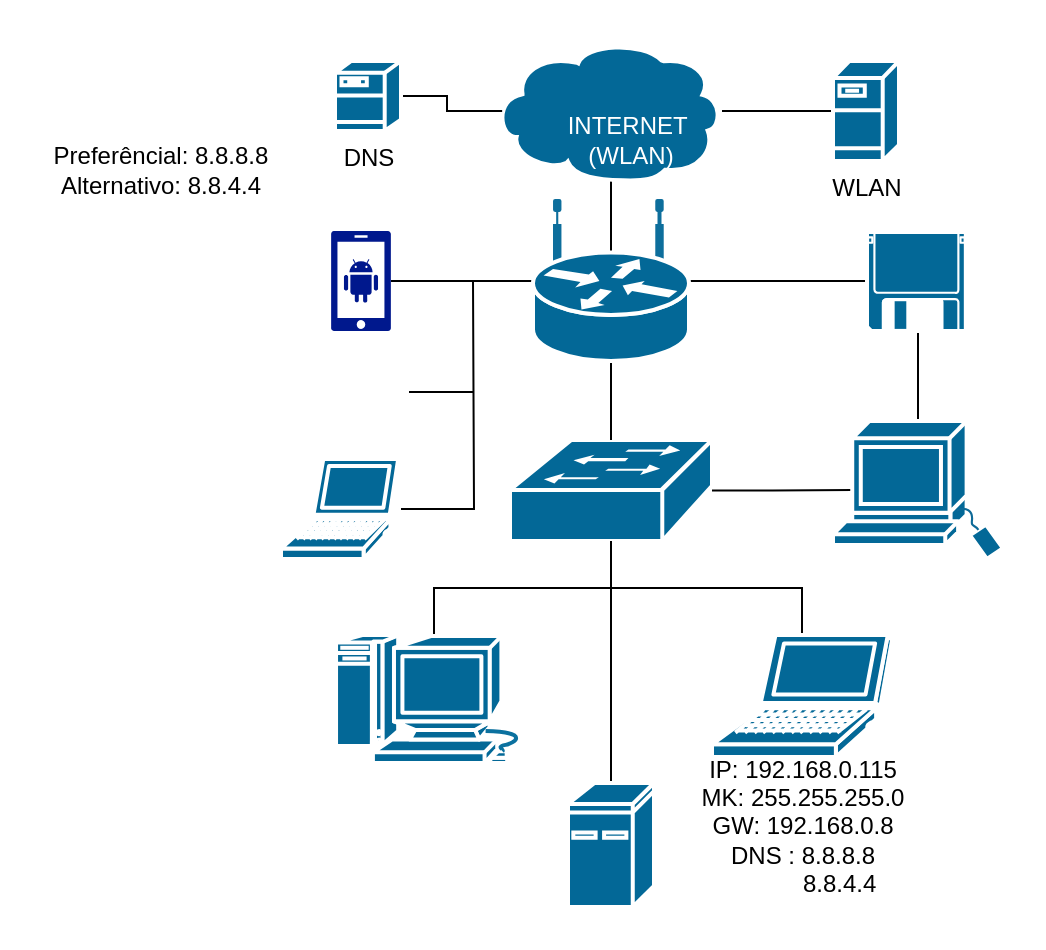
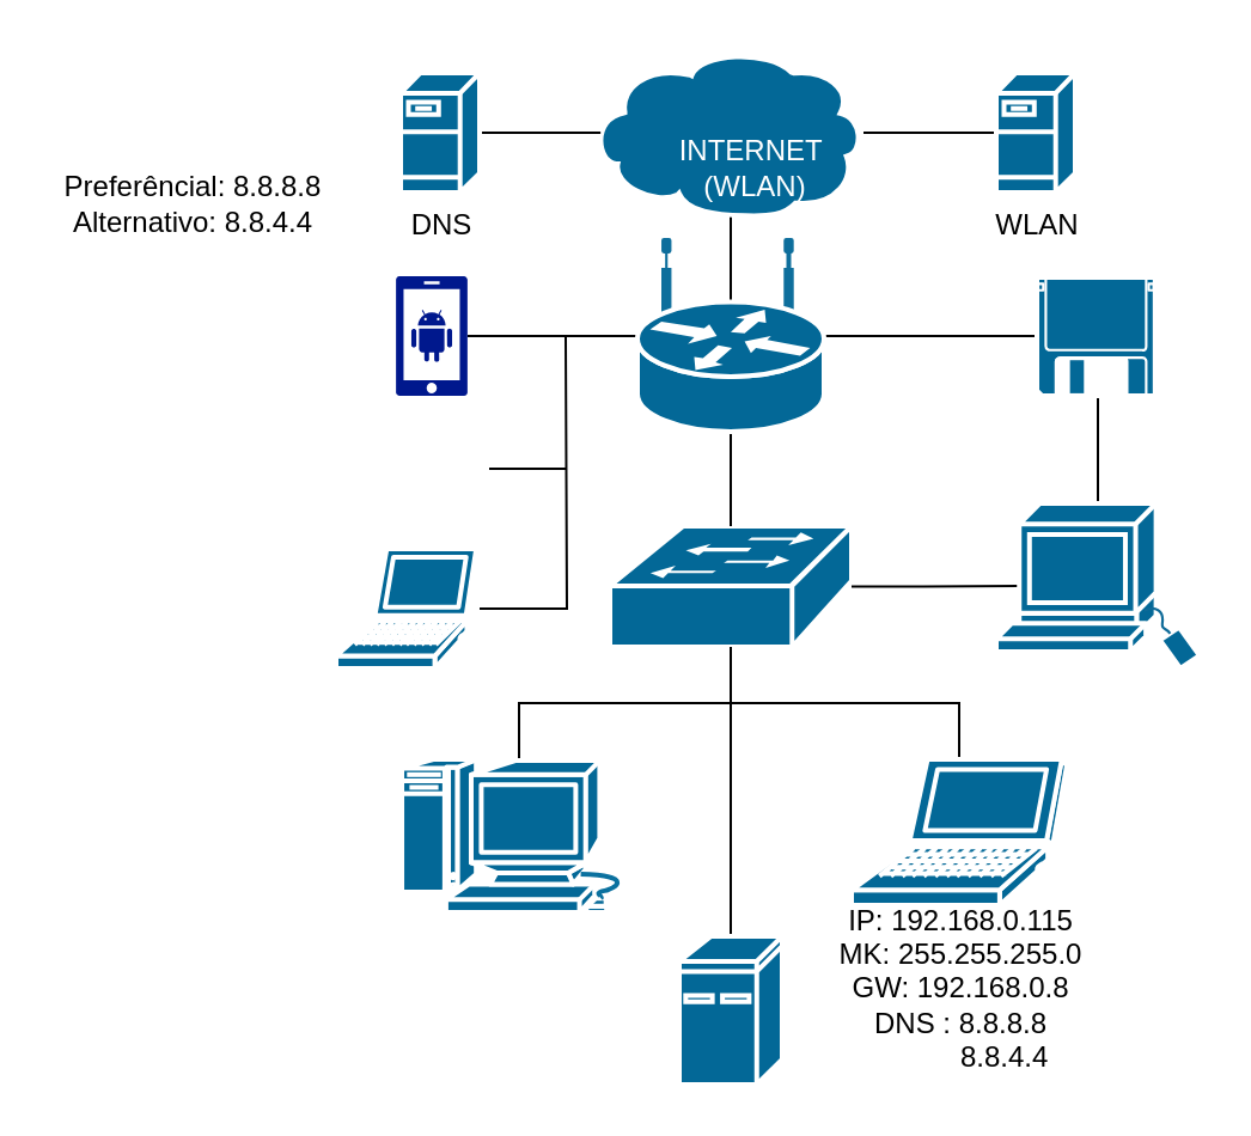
  <mxCell id="0" />
  <mxCell id="1" parent="0" />
  <mxCell id="2" style="edgeStyle=orthogonalEdgeStyle;rounded=0;orthogonalLoop=1;jettySize=auto;html=1;endArrow=none;endFill=0;" parent="1" source="5" target="16" edge="1"><mxGeometry relative="1" as="geometry" /></mxCell>
  <mxCell id="3" style="edgeStyle=orthogonalEdgeStyle;rounded=0;orthogonalLoop=1;jettySize=auto;html=1;endArrow=none;endFill=0;" parent="1" source="5" target="17" edge="1"><mxGeometry relative="1" as="geometry" /></mxCell>
  <mxCell id="4" style="edgeStyle=orthogonalEdgeStyle;rounded=0;orthogonalLoop=1;jettySize=auto;html=1;endArrow=none;endFill=0;entryX=0.115;entryY=0.5;entryDx=0;entryDy=0;entryPerimeter=0;" parent="1" source="5" target="13" edge="1"><mxGeometry relative="1" as="geometry" /></mxCell>
  <mxCell id="5" value="" style="shape=mxgraph.cisco.switches.workgroup_switch;html=1;pointerEvents=1;dashed=0;fillColor=#036897;strokeColor=#ffffff;strokeWidth=2;verticalLabelPosition=bottom;verticalAlign=top;align=center;outlineConnect=0;" parent="1" vertex="1"><mxGeometry x="254.5" y="219.5" width="101" height="50.5" as="geometry" /></mxCell>
  <mxCell id="6" style="edgeStyle=orthogonalEdgeStyle;rounded=0;orthogonalLoop=1;jettySize=auto;html=1;exitX=0.5;exitY=1;exitDx=0;exitDy=0;exitPerimeter=0;endArrow=none;endFill=0;" parent="1" source="10" target="5" edge="1"><mxGeometry relative="1" as="geometry" /></mxCell>
  <mxCell id="7" style="edgeStyle=orthogonalEdgeStyle;rounded=0;orthogonalLoop=1;jettySize=auto;html=1;entryX=0;entryY=0.5;entryDx=0;entryDy=0;entryPerimeter=0;endArrow=none;endFill=0;" parent="1" source="10" target="12" edge="1"><mxGeometry relative="1" as="geometry" /></mxCell>
  <mxCell id="8" style="edgeStyle=orthogonalEdgeStyle;rounded=0;orthogonalLoop=1;jettySize=auto;html=1;exitX=0.5;exitY=0.32;exitDx=0;exitDy=0;exitPerimeter=0;endArrow=none;endFill=0;" edge="1" parent="1" source="10" target="25"><mxGeometry relative="1" as="geometry" /></mxCell>
  <mxCell id="9" style="edgeStyle=orthogonalEdgeStyle;rounded=0;orthogonalLoop=1;jettySize=auto;html=1;endArrow=none;endFill=0;fontColor=#FFFFFF;" edge="1" parent="1" source="10"><mxGeometry relative="1" as="geometry"><mxPoint x="236" y="140" as="targetPoint" /></mxGeometry></mxCell>
  <mxCell id="10" value="" style="shape=mxgraph.cisco.routers.wireless_router;html=1;pointerEvents=1;dashed=0;fillColor=#036897;strokeColor=#ffffff;strokeWidth=2;verticalLabelPosition=bottom;verticalAlign=top;align=center;outlineConnect=0;" parent="1" vertex="1"><mxGeometry x="266" y="100" width="78" height="80" as="geometry" /></mxCell>
  <mxCell id="11" style="edgeStyle=orthogonalEdgeStyle;rounded=0;orthogonalLoop=1;jettySize=auto;html=1;entryX=0.5;entryY=0;entryDx=0;entryDy=0;entryPerimeter=0;endArrow=none;endFill=0;" parent="1" source="12" target="13" edge="1"><mxGeometry relative="1" as="geometry" /></mxCell>
  <mxCell id="12" value="" style="shape=mxgraph.cisco.storage.diskette;html=1;pointerEvents=1;dashed=0;fillColor=#036897;strokeColor=#ffffff;strokeWidth=2;verticalLabelPosition=bottom;verticalAlign=top;align=center;outlineConnect=0;" parent="1" vertex="1"><mxGeometry x="433" y="115" width="51" height="50" as="geometry" /></mxCell>
  <mxCell id="13" value="" style="shape=mxgraph.cisco.computers_and_peripherals.sun_workstation;html=1;pointerEvents=1;dashed=0;fillColor=#036897;strokeColor=#ffffff;strokeWidth=2;verticalLabelPosition=bottom;verticalAlign=top;align=center;outlineConnect=0;" parent="1" vertex="1"><mxGeometry x="416" y="210" width="85" height="69" as="geometry" /></mxCell>
  <mxCell id="14" style="edgeStyle=orthogonalEdgeStyle;rounded=0;orthogonalLoop=1;jettySize=auto;html=1;endArrow=none;endFill=0;" parent="1" source="15" target="5" edge="1"><mxGeometry relative="1" as="geometry"><mxPoint x="266" y="297" as="targetPoint" /></mxGeometry></mxCell>
  <mxCell id="15" value="" style="shape=mxgraph.cisco.computers_and_peripherals.macintosh;html=1;pointerEvents=1;dashed=0;fillColor=#036897;strokeColor=#ffffff;strokeWidth=2;verticalLabelPosition=bottom;verticalAlign=top;align=center;outlineConnect=0;" parent="1" vertex="1"><mxGeometry x="167" y="317" width="99" height="64" as="geometry" /></mxCell>
  <mxCell id="16" value="" style="shape=mxgraph.cisco.computers_and_peripherals.laptop;html=1;pointerEvents=1;dashed=0;fillColor=#036897;strokeColor=#ffffff;strokeWidth=2;verticalLabelPosition=bottom;verticalAlign=top;align=center;outlineConnect=0;" parent="1" vertex="1"><mxGeometry x="355.5" y="317" width="90" height="61" as="geometry" /></mxCell>
  <mxCell id="17" value="" style="shape=mxgraph.cisco.computers_and_peripherals.ibm_mini_as400;html=1;pointerEvents=1;dashed=0;fillColor=#036897;strokeColor=#ffffff;strokeWidth=2;verticalLabelPosition=bottom;verticalAlign=top;align=center;outlineConnect=0;" parent="1" vertex="1"><mxGeometry x="283.5" y="391" width="43" height="62" as="geometry" /></mxCell>
  <mxCell id="18" style="edgeStyle=orthogonalEdgeStyle;rounded=0;orthogonalLoop=1;jettySize=auto;html=1;endArrow=none;endFill=0;fontColor=#FFFFFF;" edge="1" parent="1" source="19"><mxGeometry relative="1" as="geometry"><mxPoint x="236" y="140" as="targetPoint" /></mxGeometry></mxCell>
  <mxCell id="19" value="" style="aspect=fixed;pointerEvents=1;shadow=0;dashed=0;html=1;strokeColor=none;labelPosition=center;verticalLabelPosition=bottom;verticalAlign=top;align=center;fillColor=#00188D;shape=mxgraph.mscae.enterprise.android_phone" parent="1" vertex="1"><mxGeometry x="165" y="115" width="30" height="50" as="geometry" /></mxCell>
  <mxCell id="20" style="edgeStyle=orthogonalEdgeStyle;rounded=0;orthogonalLoop=1;jettySize=auto;html=1;endArrow=none;endFill=0;fontColor=#FFFFFF;" edge="1" parent="1" source="21"><mxGeometry relative="1" as="geometry"><mxPoint x="236" y="195.5" as="targetPoint" /></mxGeometry></mxCell>
  <mxCell id="21" value="" style="shape=image;html=1;verticalAlign=top;verticalLabelPosition=bottom;labelBackgroundColor=#ffffff;imageAspect=0;aspect=fixed;image=https://cdn4.iconfinder.com/data/icons/social-media-logos-6/512/5-xbox-128.png" parent="1" vertex="1"><mxGeometry x="156" y="171.5" width="48" height="48" as="geometry" /></mxCell>
  <mxCell id="22" style="edgeStyle=orthogonalEdgeStyle;rounded=0;orthogonalLoop=1;jettySize=auto;html=1;endArrow=none;endFill=0;fontColor=#FFFFFF;" edge="1" parent="1" source="23"><mxGeometry relative="1" as="geometry"><mxPoint x="236" y="140" as="targetPoint" /></mxGeometry></mxCell>
  <mxCell id="23" value="" style="shape=mxgraph.cisco.computers_and_peripherals.laptop;html=1;pointerEvents=1;dashed=0;fillColor=#036897;strokeColor=#ffffff;strokeWidth=2;verticalLabelPosition=bottom;verticalAlign=top;align=center;outlineConnect=0;" parent="1" vertex="1"><mxGeometry x="140" y="229" width="60" height="50" as="geometry" /></mxCell>
  <mxCell id="24" style="edgeStyle=orthogonalEdgeStyle;rounded=0;orthogonalLoop=1;jettySize=auto;html=1;endArrow=none;endFill=0;" edge="1" parent="1" source="25" target="29"><mxGeometry relative="1" as="geometry" /></mxCell>
  <mxCell id="25" value="" style="shape=mxgraph.cisco.storage.cloud;html=1;pointerEvents=1;dashed=0;fillColor=#036897;strokeColor=#ffffff;strokeWidth=2;verticalLabelPosition=bottom;verticalAlign=top;align=center;outlineConnect=0;" vertex="1" parent="1"><mxGeometry x="246" y="20" width="114.5" height="70" as="geometry" /></mxCell>
  <mxCell id="26" value="IP: 192.168.0.115&lt;br&gt;MK: 255.255.255.0&lt;br&gt;GW: 192.168.0.8&lt;br&gt;DNS : 8.8.8.8&lt;br&gt;&amp;nbsp; &amp;nbsp; &amp;nbsp; &amp;nbsp; &amp;nbsp; &amp;nbsp;8.8.4.4" style="text;html=1;align=center;verticalAlign=middle;resizable=0;points=[];autosize=1;" vertex="1" parent="1"><mxGeometry x="340.5" y="373" width="120" height="80" as="geometry" /></mxCell>
  <mxCell id="27" style="edgeStyle=orthogonalEdgeStyle;rounded=0;orthogonalLoop=1;jettySize=auto;html=1;entryX=0.04;entryY=0.5;entryDx=0;entryDy=0;entryPerimeter=0;endArrow=none;endFill=0;" edge="1" parent="1" source="28" target="25"><mxGeometry relative="1" as="geometry" /></mxCell>
- <mxCell id="28" value="DNS" style="shape=mxgraph.cisco.servers.fileserver;html=1;pointerEvents=1;dashed=0;fillColor=#036897;strokeColor=#ffffff;strokeWidth=2;verticalLabelPosition=bottom;verticalAlign=top;align=center;outlineConnect=0;" vertex="1" parent="1"><mxGeometry x="167" y="30" width="33" height="35" as="geometry" /></mxCell>
+ <mxCell id="28" value="DNS" style="shape=mxgraph.cisco.servers.fileserver;html=1;pointerEvents=1;dashed=0;fillColor=#036897;strokeColor=#ffffff;strokeWidth=2;verticalLabelPosition=bottom;verticalAlign=top;align=center;outlineConnect=0;" vertex="1" parent="1"><mxGeometry x="167" y="30" width="33" height="50" as="geometry" /></mxCell>
  <mxCell id="29" value="WLAN" style="shape=mxgraph.cisco.servers.fileserver;html=1;pointerEvents=1;dashed=0;fillColor=#036897;strokeColor=#ffffff;strokeWidth=2;verticalLabelPosition=bottom;verticalAlign=top;align=center;outlineConnect=0;" vertex="1" parent="1"><mxGeometry x="416" y="30" width="33" height="50" as="geometry" /></mxCell>
  <mxCell id="30" value="INTERNET&amp;nbsp;&lt;br&gt;(WLAN)" style="text;html=1;align=center;verticalAlign=middle;resizable=0;points=[];autosize=1;fontColor=#FFFFFF;" vertex="1" parent="1"><mxGeometry x="275" y="55" width="80" height="30" as="geometry" /></mxCell>
  <mxCell id="31" value="&lt;font color=&quot;#000000&quot;&gt;Preferêncial: 8.8.8.8&lt;br&gt;Alternativo: 8.8.4.4&lt;br&gt;&lt;/font&gt;" style="text;html=1;align=center;verticalAlign=middle;resizable=0;points=[];autosize=1;fontColor=#FFFFFF;" vertex="1" parent="1"><mxGeometry x="20" y="70" width="120" height="30" as="geometry" /></mxCell>
